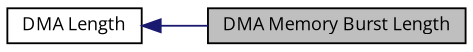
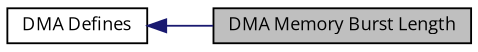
  digraph {
    rankdir=LR
    fontname="Open Sans"
    node [color=black fontname="Open Sans" fontsize=10 shape=record style=filled]
    n1 [fillcolor=grey75 fontcolor=black height=0.2 label="DMA Memory Burst Length" width=0.4]
-   n2 [fillcolor=white height=0.2 label="DMA Length" width=0.4]
+   n2 [fillcolor=white height=0.2 label="DMA Defines" width=0.4]
    n2 -> n1 [color=midnightblue dir=back fontname="Open Sans" fontsize=10 labelfontname=Helvetica labelfontsize=10 shape=plaintext style=solid]
  }
